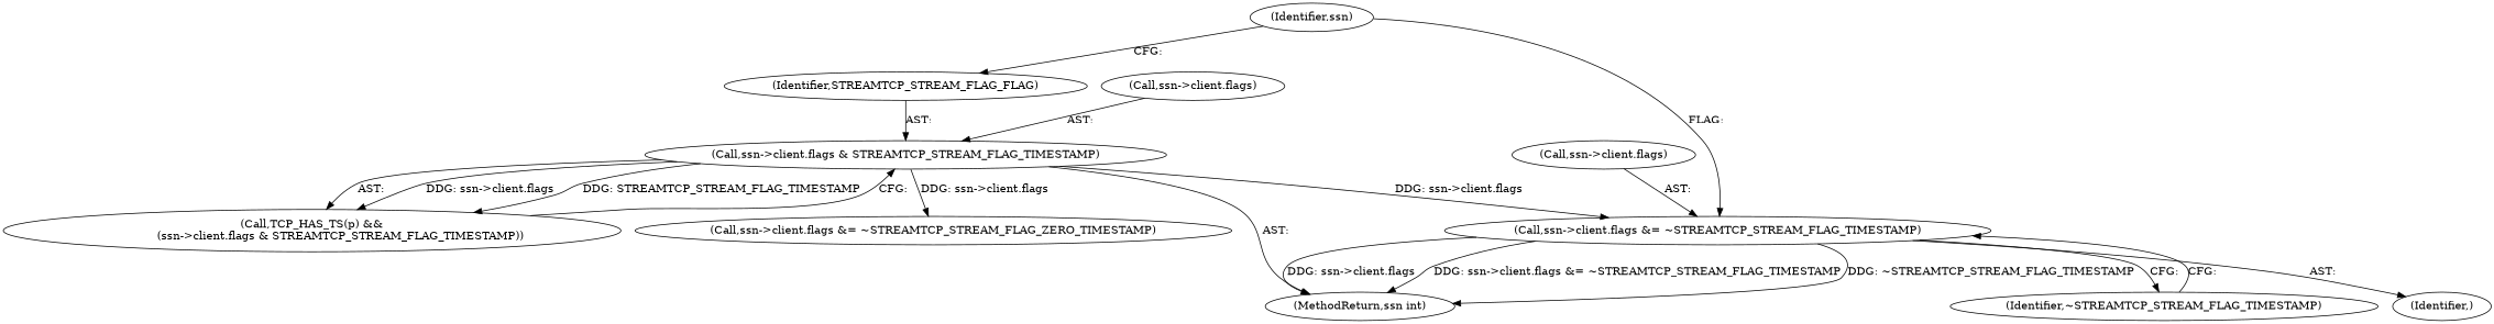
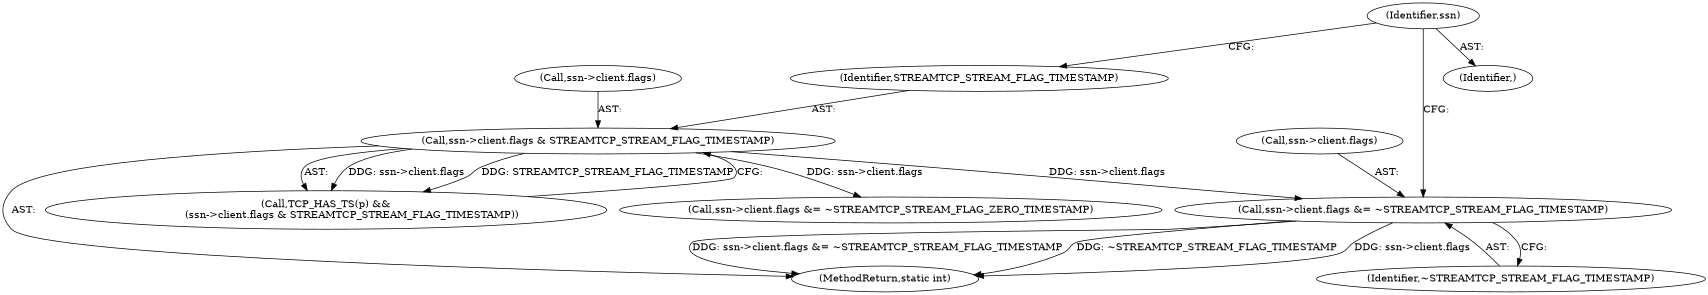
  digraph {
    n1 [label="(Call,ssn->client.flags &= ~STREAMTCP_STREAM_FLAG_TIMESTAMP)"]
    n2 [label="(Identifier,~STREAMTCP_STREAM_FLAG_TIMESTAMP)"]
-   n3 [label="(MethodReturn,ssn int)"]
+   n3 [label="(MethodReturn,static int)"]
    n4 [label="(Identifier,)"]
    n5 [label="(Call,ssn->client.flags & STREAMTCP_STREAM_FLAG_TIMESTAMP)"]
    n6 [label="(Call,TCP_HAS_TS(p) &&\n                (ssn->client.flags & STREAMTCP_STREAM_FLAG_TIMESTAMP))"]
    n7 [label="(Call,ssn->client.flags &= ~STREAMTCP_STREAM_FLAG_ZERO_TIMESTAMP)"]
-   n8 [label="(Identifier,STREAMTCP_STREAM_FLAG_FLAG)"]
+   n8 [label="(Identifier,STREAMTCP_STREAM_FLAG_TIMESTAMP)"]
    n9 [label="(Call,ssn->client.flags)"]
    n10 [label="(Call,ssn->client.flags)"]
    n11 [label="(Identifier,ssn)"]
    n1 -> n2 [label="CFG: "]
    n1 -> n3 [label="DDG: ssn->client.flags"]
    n1 -> n3 [label="DDG: ssn->client.flags &= ~STREAMTCP_STREAM_FLAG_TIMESTAMP"]
    n1 -> n3 [label="DDG: ~STREAMTCP_STREAM_FLAG_TIMESTAMP"]
-   n1 -> n4 [label="AST: "]
-   n2 -> n1 [label="CFG: "]
+   n11 -> n4 [label="AST: "]
+   n2 -> n1 [label="AST: "]
    n5 -> n1 [label="DDG: ssn->client.flags"]
    n5 -> n3 [label="AST: "]
    n5 -> n6 [label="AST: "]
    n5 -> n6 [label="DDG: ssn->client.flags"]
    n5 -> n6 [label="DDG: STREAMTCP_STREAM_FLAG_TIMESTAMP"]
    n5 -> n7 [label="DDG: ssn->client.flags"]
    n6 -> n5 [label="CFG: "]
    n8 -> n5 [label="AST: "]
    n9 -> n1 [label="AST: "]
    n10 -> n5 [label="AST: "]
-   n11 -> n1 [label="FLAG: "]
+   n11 -> n1 [label="CFG: "]
    n11 -> n8 [label="CFG: "]
  }
